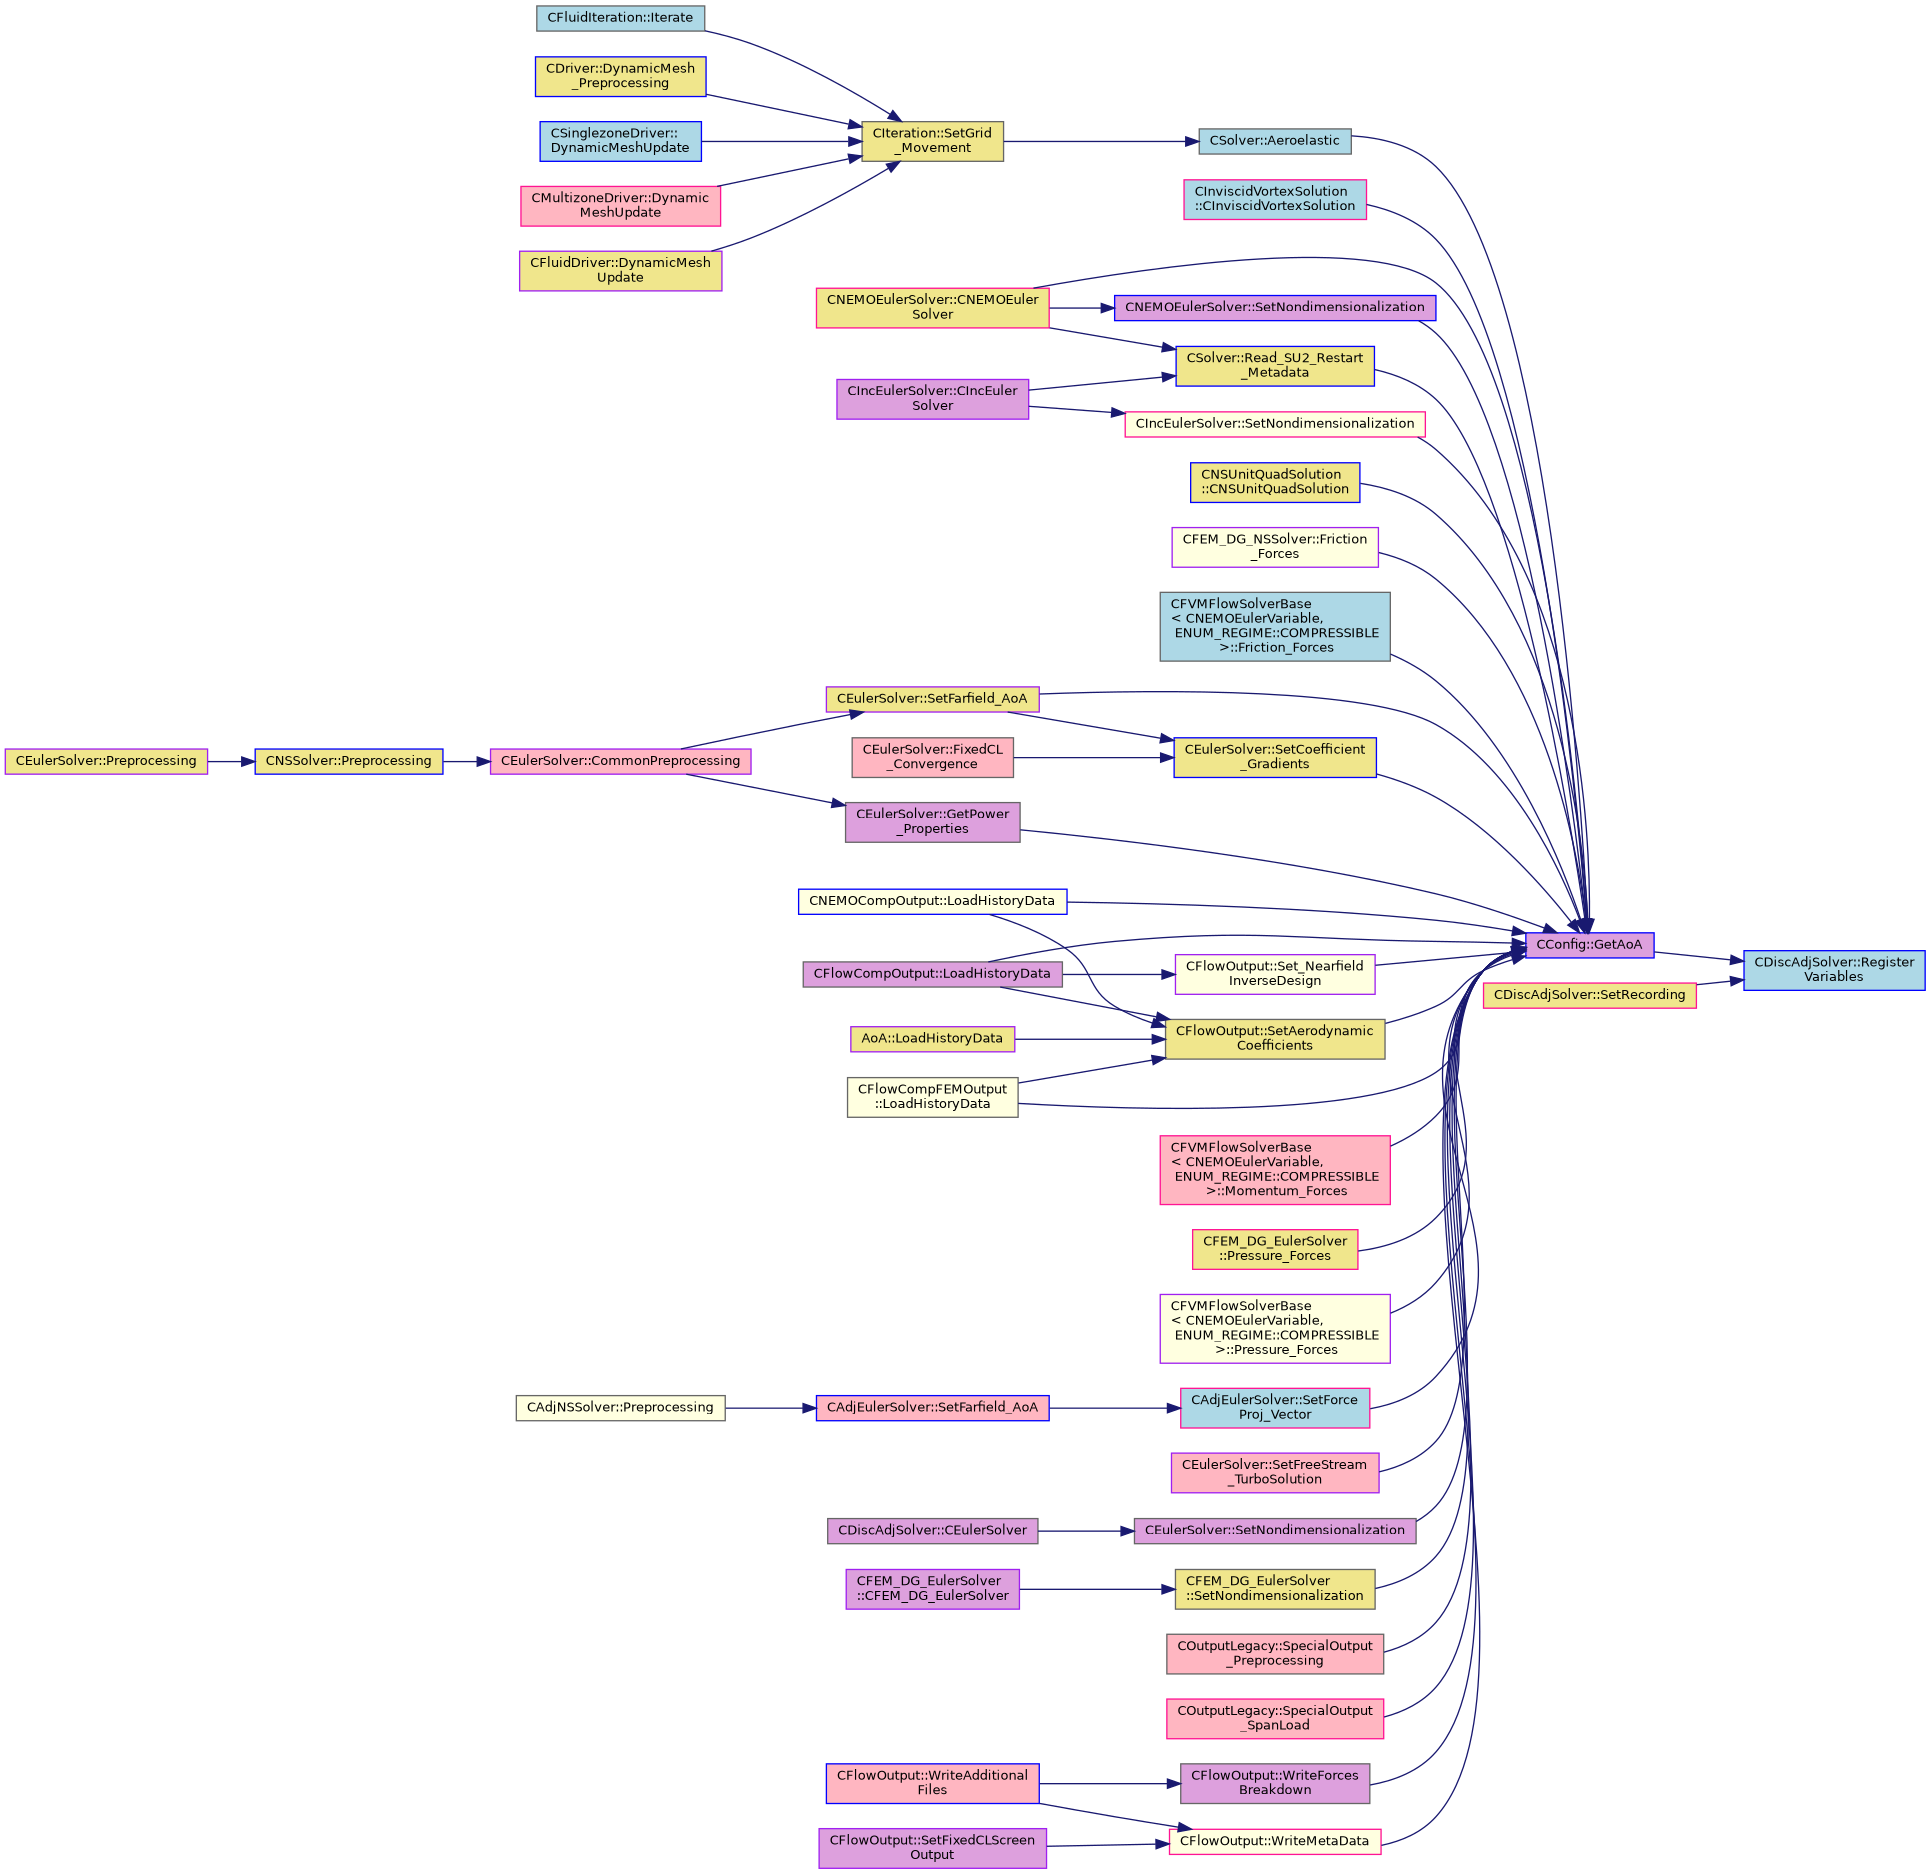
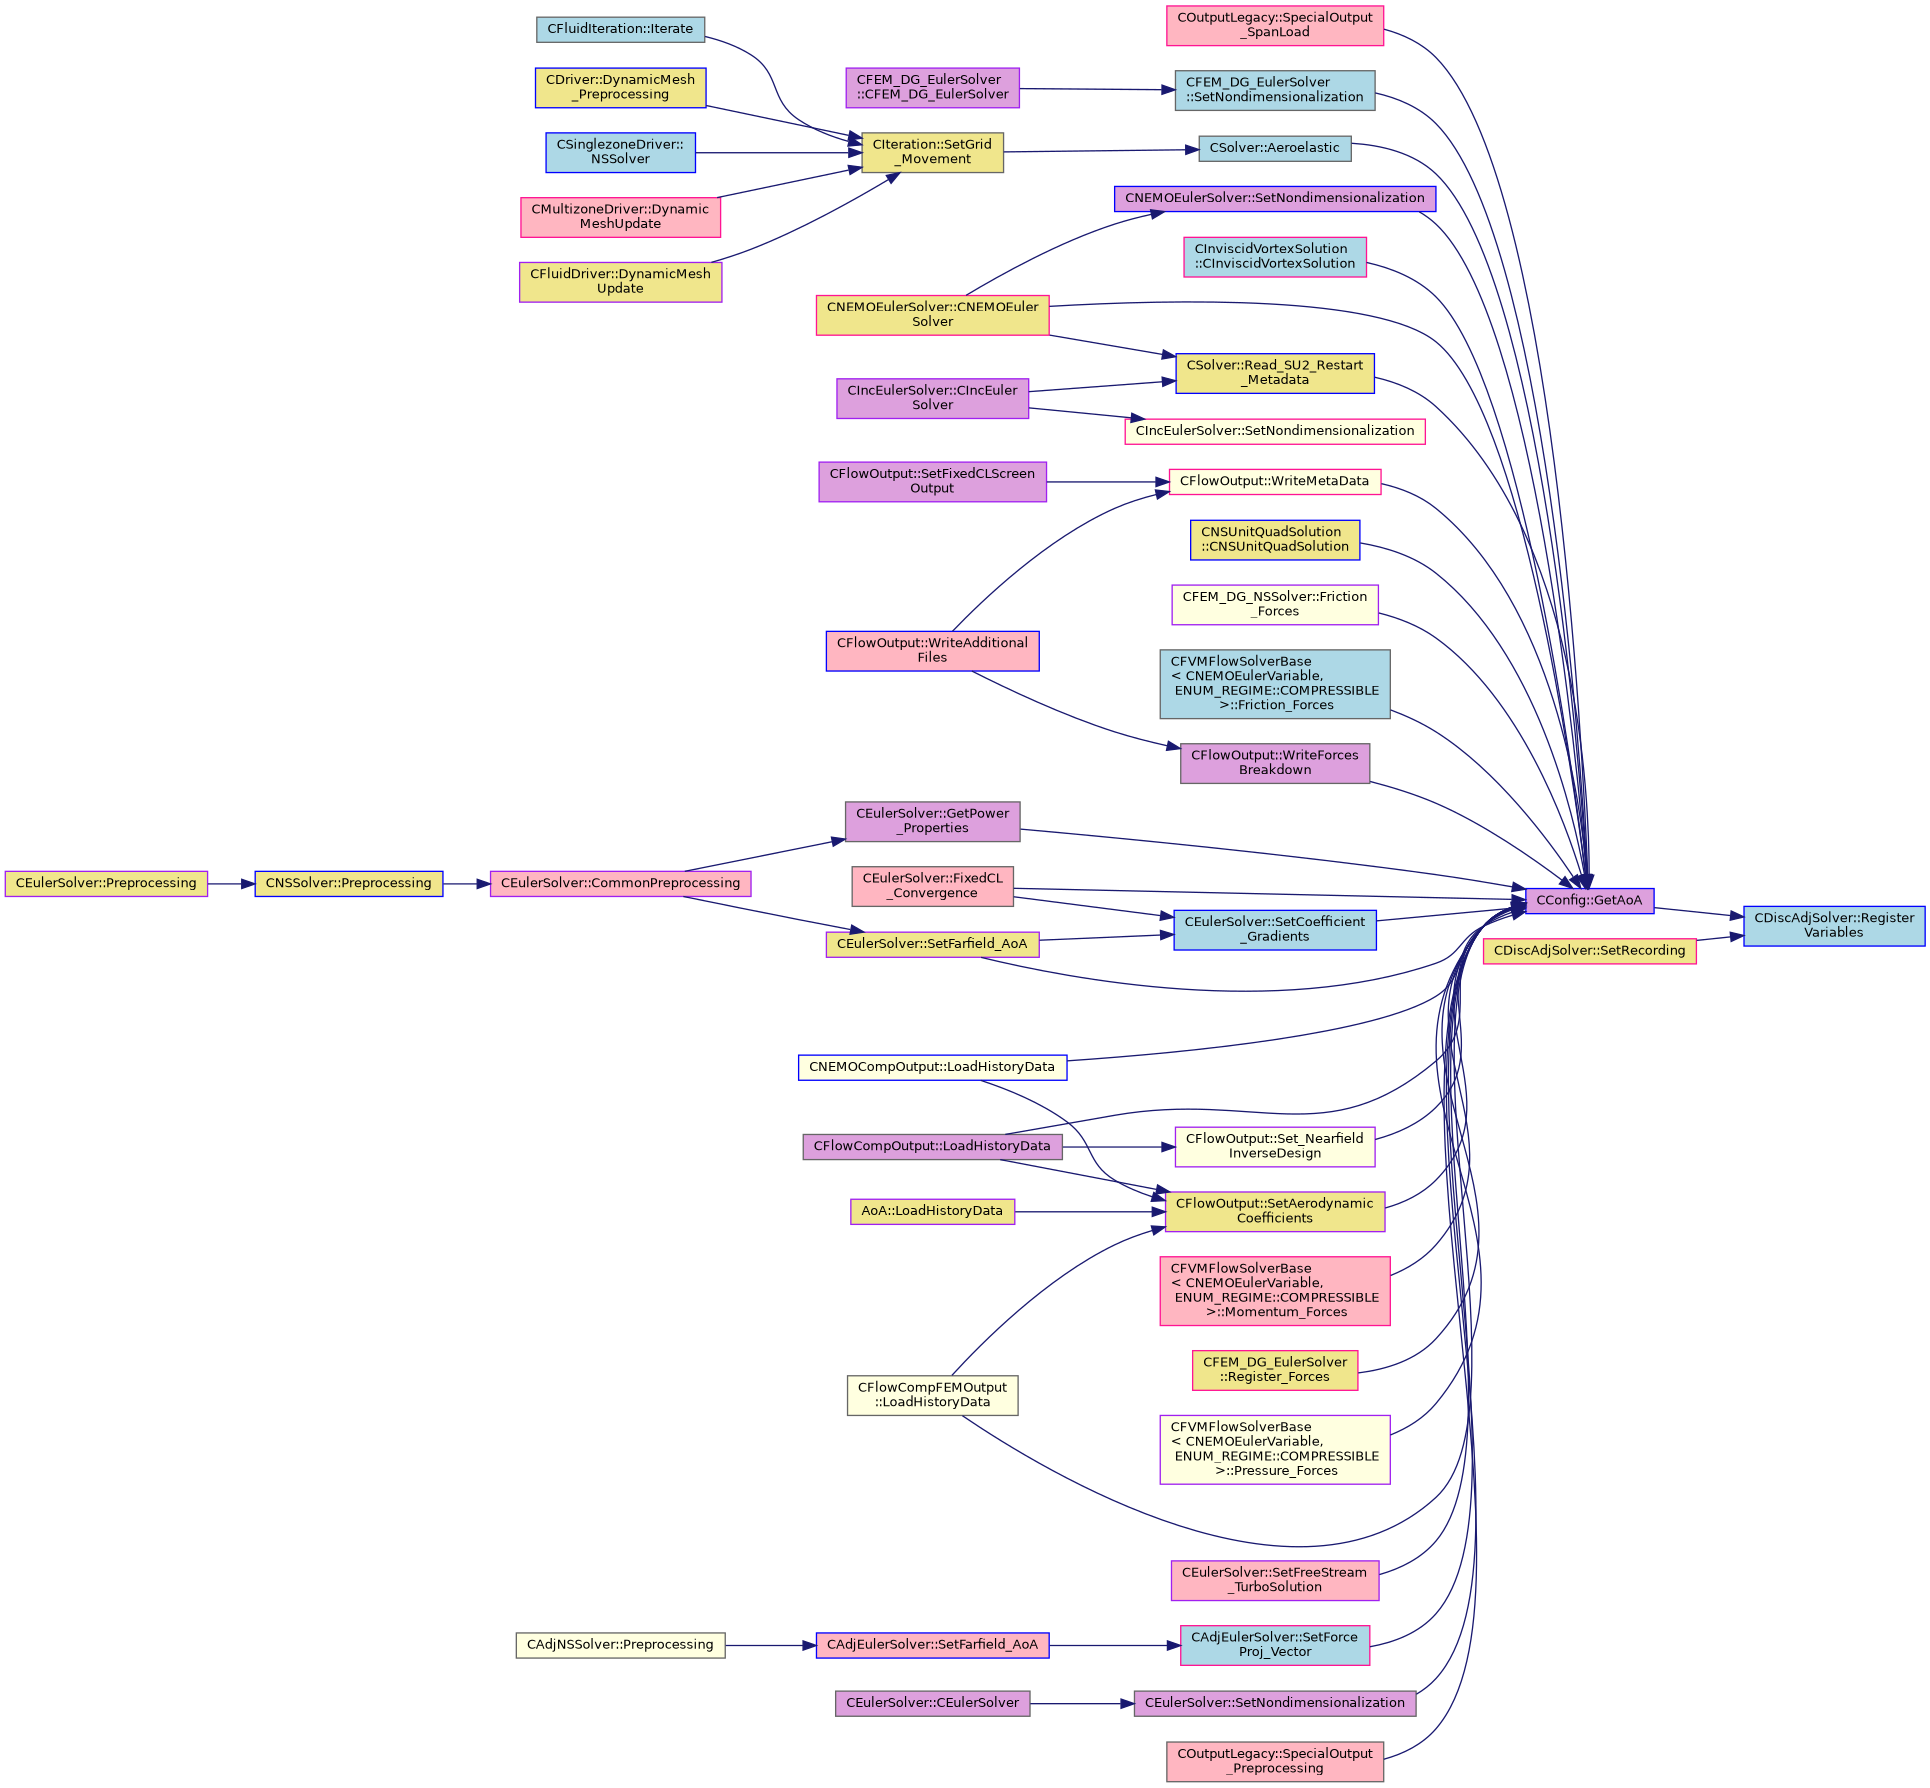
  digraph {
    fontname="DejaVu Sans"
    rankdir=RL
    node [color=gray40 fillcolor=khaki fontname="DejaVu Sans" fontsize=10 shape=record style=filled]
    edge [color=midnightblue dir=back fontname="DejaVu Sans" fontsize=10 labelfontname=Helvetica labelfontsize=10 style=solid]
    n1 [color=blue fillcolor=plum fontcolor=black height=0.2 label="CConfig::GetAoA" width=0.4]
    n2 [fillcolor=lightblue height=0.2 label="CSolver::Aeroelastic" width=0.4]
    n3 [color=deeppink fillcolor=lightblue height=0.2 label="CInviscidVortexSolution\l::CInviscidVortexSolution" width=0.4]
    n4 [color=deeppink height=0.2 label="CNEMOEulerSolver::CNEMOEuler\lSolver" width=0.4]
    n5 [color=blue height=0.2 label="CNSUnitQuadSolution\l::CNSUnitQuadSolution" width=0.4]
    n6 [color=purple fillcolor=lightyellow height=0.2 label="CFEM_DG_NSSolver::Friction\l_Forces" width=0.4]
    n7 [fillcolor=lightblue height=0.2 label="CFVMFlowSolverBase\l\< CNEMOEulerVariable,\l ENUM_REGIME::COMPRESSIBLE\l \>::Friction_Forces" width=0.4]
    n8 [fillcolor=plum height=0.2 label="CEulerSolver::GetPower\l_Properties" width=0.4]
    n9 [color=blue fillcolor=lightyellow height=0.2 label="CNEMOCompOutput::LoadHistoryData" width=0.4]
    n10 [fillcolor=plum height=0.2 label="CFlowCompOutput::LoadHistoryData" width=0.4]
    n11 [fillcolor=lightyellow height=0.2 label="CFlowCompFEMOutput\l::LoadHistoryData" width=0.4]
    n12 [color=deeppink fillcolor=lightpink height=0.2 label="CFVMFlowSolverBase\l\< CNEMOEulerVariable,\l ENUM_REGIME::COMPRESSIBLE\l \>::Momentum_Forces" width=0.4]
-   n13 [color=deeppink height=0.2 label="CFEM_DG_EulerSolver\l::Pressure_Forces" width=0.4]
+   n13 [color=deeppink height=0.2 label="CFEM_DG_EulerSolver\l::Register_Forces" width=0.4]
    n14 [color=purple fillcolor=lightyellow height=0.2 label="CFVMFlowSolverBase\l\< CNEMOEulerVariable,\l ENUM_REGIME::COMPRESSIBLE\l \>::Pressure_Forces" width=0.4]
    n15 [color=blue height=0.2 label="CSolver::Read_SU2_Restart\l_Metadata" width=0.4]
    n16 [color=purple fillcolor=lightyellow height=0.2 label="CFlowOutput::Set_Nearfield\lInverseDesign" width=0.4]
-   n17 [height=0.2 label="CFlowOutput::SetAerodynamic\lCoefficients" width=0.4]
-   n18 [color=blue height=0.2 label="CEulerSolver::SetCoefficient\l_Gradients" width=0.4]
+   n17 [color=purple height=0.2 label="CFlowOutput::SetAerodynamic\lCoefficients" width=0.4]
+   n18 [color=blue fillcolor=lightblue height=0.2 label="CEulerSolver::SetCoefficient\l_Gradients" width=0.4]
    n19 [color=purple height=0.2 label="CEulerSolver::SetFarfield_AoA" width=0.4]
    n20 [color=deeppink fillcolor=lightblue height=0.2 label="CAdjEulerSolver::SetForce\lProj_Vector" width=0.4]
    n21 [color=purple fillcolor=lightpink height=0.2 label="CEulerSolver::SetFreeStream\l_TurboSolution" width=0.4]
    n22 [color=deeppink fillcolor=lightyellow height=0.2 label="CIncEulerSolver::SetNondimensionalization" width=0.4]
    n23 [color=blue fillcolor=plum height=0.2 label="CNEMOEulerSolver::SetNondimensionalization" width=0.4]
    n24 [fillcolor=plum height=0.2 label="CEulerSolver::SetNondimensionalization" width=0.4]
-   n25 [height=0.2 label="CFEM_DG_EulerSolver\l::SetNondimensionalization" width=0.4]
+   n25 [fillcolor=lightblue height=0.2 label="CFEM_DG_EulerSolver\l::SetNondimensionalization" width=0.4]
    n26 [fillcolor=lightpink height=0.2 label="COutputLegacy::SpecialOutput\l_Preprocessing" width=0.4]
    n27 [color=deeppink fillcolor=lightpink height=0.2 label="COutputLegacy::SpecialOutput\l_SpanLoad" width=0.4]
    n28 [fillcolor=plum height=0.2 label="CFlowOutput::WriteForces\lBreakdown" width=0.4]
    n29 [color=deeppink fillcolor=lightyellow height=0.2 label="CFlowOutput::WriteMetaData" width=0.4]
    n30 [height=0.2 label="CIteration::SetGrid\l_Movement" width=0.4]
    n31 [color=purple fillcolor=lightpink height=0.2 label="CEulerSolver::CommonPreprocessing" width=0.4]
    n32 [color=purple fillcolor=plum height=0.2 label="CIncEulerSolver::CIncEuler\lSolver" width=0.4]
    n33 [color=blue fillcolor=lightblue height=0.2 label="CDiscAdjSolver::Register\lVariables" width=0.4]
    n34 [color=deeppink height=0.2 label="CDiscAdjSolver::SetRecording" width=0.4]
    n35 [color=purple height=0.2 label="AoA::LoadHistoryData" width=0.4]
    n36 [fillcolor=lightpink height=0.2 label="CEulerSolver::FixedCL\l_Convergence" width=0.4]
    n37 [color=blue fillcolor=lightpink height=0.2 label="CAdjEulerSolver::SetFarfield_AoA" width=0.4]
-   n38 [fillcolor=plum height=0.2 label="CDiscAdjSolver::CEulerSolver" width=0.4]
+   n38 [fillcolor=plum height=0.2 label="CEulerSolver::CEulerSolver" width=0.4]
    n39 [color=purple fillcolor=plum height=0.2 label="CFEM_DG_EulerSolver\l::CFEM_DG_EulerSolver" width=0.4]
    n40 [color=blue fillcolor=lightpink height=0.2 label="CFlowOutput::WriteAdditional\lFiles" width=0.4]
    n41 [color=purple fillcolor=plum height=0.2 label="CFlowOutput::SetFixedCLScreen\lOutput" width=0.4]
    n42 [color=blue height=0.2 label="CDriver::DynamicMesh\l_Preprocessing" width=0.4]
-   n43 [color=blue fillcolor=lightblue height=0.2 label="CSinglezoneDriver::\lDynamicMeshUpdate" width=0.4]
+   n43 [color=blue fillcolor=lightblue height=0.2 label="CSinglezoneDriver::\lNSSolver" width=0.4]
    n44 [color=deeppink fillcolor=lightpink height=0.2 label="CMultizoneDriver::Dynamic\lMeshUpdate" width=0.4]
    n45 [color=purple height=0.2 label="CFluidDriver::DynamicMesh\lUpdate" width=0.4]
    n46 [fillcolor=lightblue height=0.2 label="CFluidIteration::Iterate" width=0.4]
    n47 [color=blue height=0.2 label="CNSSolver::Preprocessing" width=0.4]
    n48 [color=purple height=0.2 label="CEulerSolver::Preprocessing" width=0.4]
    n49 [fillcolor=lightyellow height=0.2 label="CAdjNSSolver::Preprocessing" width=0.4]
    n1 -> n2
    n1 -> n3
    n1 -> n4
    n1 -> n5
    n1 -> n6
    n1 -> n7
    n1 -> n8
    n1 -> n9
    n1 -> n10
    n1 -> n11
    n1 -> n12
    n1 -> n13
    n1 -> n14
    n1 -> n15
    n1 -> n16
    n1 -> n17
    n1 -> n18
    n1 -> n19
    n1 -> n20
    n1 -> n21
-   n1 -> n22
+   n1 -> n36
    n1 -> n23
    n1 -> n24
    n1 -> n25
    n1 -> n26
    n1 -> n27
    n1 -> n28
    n1 -> n29
    n2 -> n30
    n8 -> n31
    n15 -> n4
    n15 -> n32
    n16 -> n10
    n17 -> n9
    n17 -> n10
    n17 -> n11
    n17 -> n35
    n18 -> n19
    n18 -> n36
    n19 -> n31
    n20 -> n37
    n22 -> n32
    n23 -> n4
    n24 -> n38
    n25 -> n39
    n28 -> n40
    n29 -> n40
    n29 -> n41
    n30 -> n42
    n30 -> n43
    n30 -> n44
    n30 -> n45
    n30 -> n46
    n31 -> n47
    n33 -> n1
    n33 -> n34
    n37 -> n49
    n47 -> n48
  }
